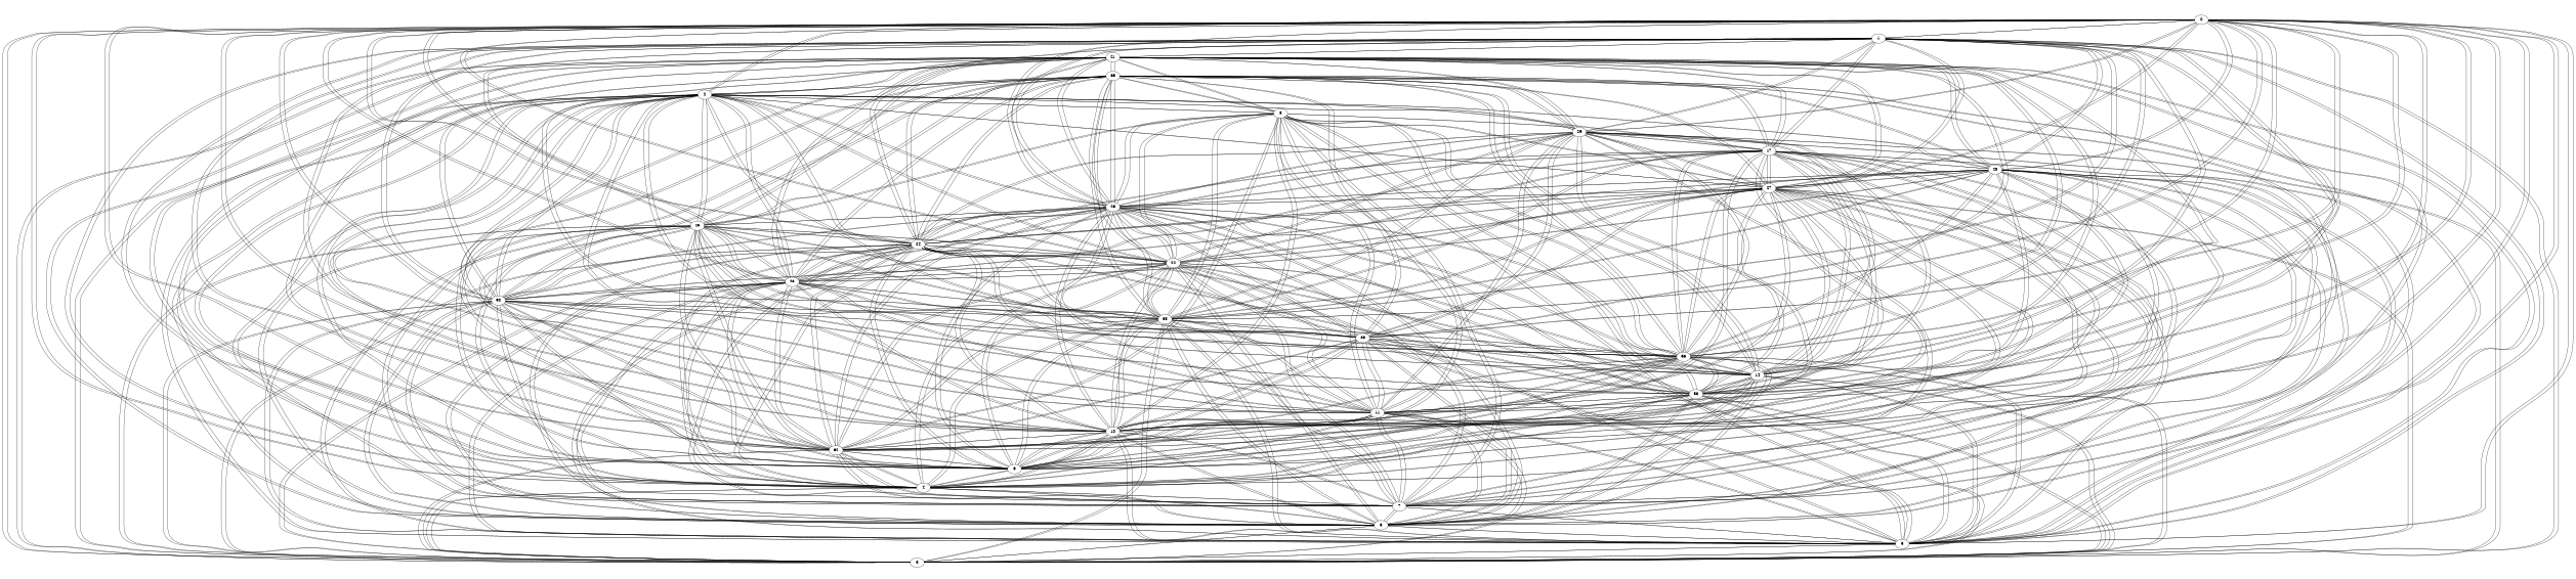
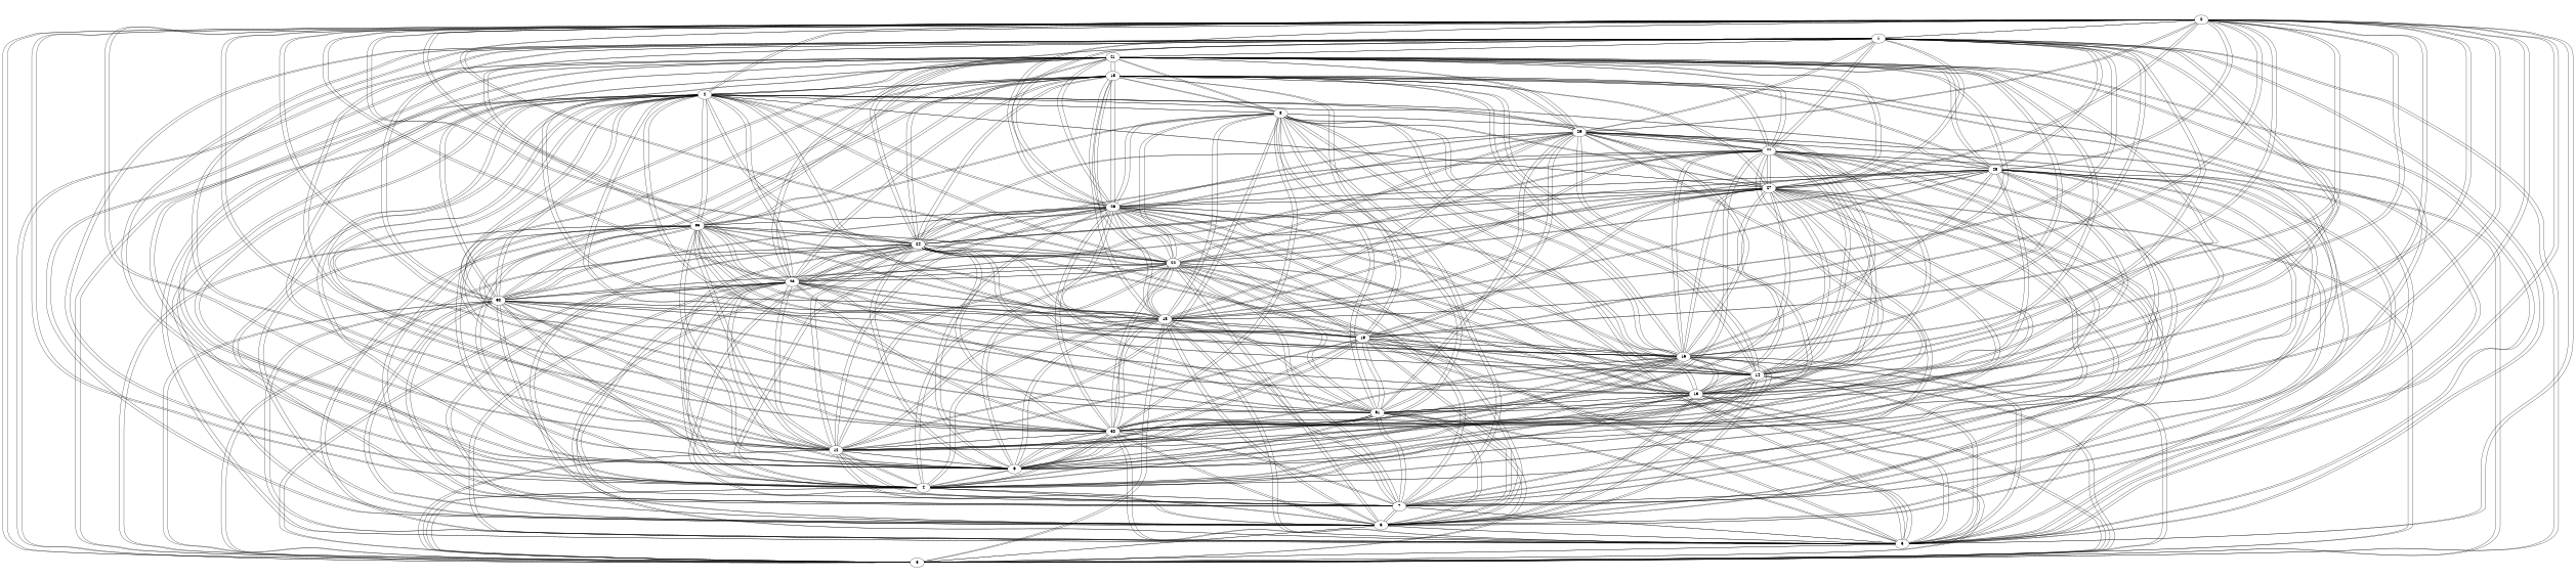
  graph {
    0
    1
    2
    3
    4
    5
    6
    7
    9
-   10
-   11
-   12 [label=62]
-   13 [label=53]
+   10 [label=30]
+   11 [label=91]
+   12
+   13
    14
-   16 [label=96]
-   18 [label=38]
-   19 [label=89]
+   16
+   18
+   19
    n18 [label=90]
    22
    23
    24
-   25
+   25 [label=95]
    26
    27
    28
    29
-   17
+   17 [label=77]
    21
    8
-   15 [label=65]
+   15
    0 -- 1
    0 -- 2
    0 -- 3
    0 -- 4
    0 -- 5
    0 -- 6
    0 -- 7
    0 -- 9
    0 -- 10
    0 -- 11
    0 -- 12
    0 -- 13
    0 -- 14
    0 -- 16
    0 -- 18
    0 -- 19
    0 -- n18
    0 -- 22
    0 -- 23
    0 -- 24
    0 -- 25
    0 -- 26
    0 -- 27
    0 -- 28
    0 -- 29
    1 -- 0
    1 -- 3
    1 -- 4
    1 -- 5
    1 -- 9
    1 -- 10
    1 -- 11
    1 -- 12
    1 -- 13
    1 -- 14
    1 -- 16
    1 -- 18
    1 -- n18
    1 -- 23
    1 -- 24
    1 -- 26
    1 -- 27
    1 -- 28
    1 -- 29
    1 -- 17
    1 -- 21
    2 -- 0
    2 -- 3
    2 -- 4
    2 -- 5
    2 -- 6
    2 -- 7
    2 -- 9
    2 -- 10
    2 -- 11
    2 -- 12
    2 -- 13
    2 -- 14
    2 -- 19
    2 -- n18
    2 -- 22
    2 -- 23
    2 -- 24
    2 -- 25
    2 -- 26
    2 -- 27
    2 -- 28
    2 -- 29
    2 -- 17
    2 -- 21
    2 -- 8
    2 -- 15
    3 -- 0
    3 -- 1
    3 -- 2
    3 -- 4
    3 -- 5
    3 -- 6
    3 -- 11
    3 -- 12
    3 -- 13
    3 -- 14
    3 -- 16
    3 -- 18
    3 -- n18
    3 -- 23
    3 -- 24
    3 -- 25
    3 -- 26
    3 -- 27
    3 -- 29
    3 -- 21
    4 -- 0
    4 -- 1
    4 -- 2
    4 -- 3
    4 -- 6
    4 -- 7
    4 -- 9
    4 -- 10
    4 -- 11
    4 -- 12
    4 -- 13
    4 -- 14
    4 -- 16
    4 -- 18
    4 -- n18
    4 -- 22
    4 -- 23
    4 -- 24
    4 -- 25
    4 -- 26
    4 -- 28
    4 -- 29
    4 -- 17
    4 -- 21
    5 -- 0
    5 -- 1
    5 -- 2
    5 -- 3
    5 -- 6
    5 -- 7
    5 -- 10
    5 -- 11
    5 -- 13
    5 -- 14
    5 -- 16
    5 -- 18
    5 -- 19
    5 -- n18
    5 -- 22
    5 -- 23
    5 -- 24
    5 -- 25
    5 -- 27
    5 -- 28
    5 -- 29
    5 -- 17
    5 -- 21
    5 -- 8
    5 -- 15
    6 -- 0
    6 -- 2
    6 -- 3
    6 -- 4
    6 -- 5
    6 -- 7
    6 -- 10
    6 -- 11
    6 -- 12
    6 -- 13
    6 -- 14
    6 -- 16
    6 -- 18
    6 -- 19
    6 -- n18
    6 -- 22
    6 -- 23
    6 -- 24
    6 -- 25
    6 -- 26
    6 -- 27
    6 -- 28
    6 -- 17
    6 -- 21
    7 -- 0
    7 -- 2
    7 -- 4
    7 -- 5
    7 -- 6
    7 -- 10
    7 -- 11
    7 -- 12
    7 -- 14
    7 -- 18
    7 -- n18
    7 -- 22
    7 -- 23
    7 -- 24
    7 -- 25
    7 -- 26
    7 -- 27
    7 -- 28
    7 -- 17
    7 -- 21
    7 -- 8
    7 -- 15
    9 -- 0
    9 -- 1
    9 -- 2
    9 -- 4
    9 -- 10
    9 -- 11
    9 -- 12
    9 -- 13
    9 -- 14
    9 -- 16
    9 -- 18
    9 -- 19
    9 -- n18
    9 -- 22
    9 -- 23
    9 -- 24
    9 -- 25
    9 -- 26
    9 -- 27
    9 -- 28
    9 -- 17
    9 -- 21
    9 -- 8
    9 -- 15
    10 -- 0
    10 -- 1
    10 -- 2
    10 -- 4
    10 -- 5
    10 -- 6
    10 -- 7
    10 -- 9
    10 -- 11
    10 -- 12
    10 -- 13
    10 -- 16
    10 -- 18
    10 -- 19
    10 -- n18
    10 -- 22
    10 -- 23
    10 -- 24
    10 -- 26
    10 -- 27
    10 -- 28
    10 -- 17
    10 -- 8
    10 -- 15
    11 -- 0
    11 -- 1
    11 -- 2
    11 -- 3
    11 -- 4
    11 -- 5
    11 -- 6
    11 -- 7
    11 -- 9
    11 -- 10
    11 -- 13
    11 -- 16
    11 -- 18
    11 -- 19
    11 -- n18
    11 -- 22
    11 -- 23
    11 -- 24
    11 -- 25
    11 -- 26
    11 -- 27
    11 -- 29
    11 -- 8
    12 -- 0
    12 -- 1
    12 -- 2
    12 -- 3
    12 -- 4
    12 -- 6
    12 -- 7
    12 -- 9
    12 -- 10
    12 -- 16
    12 -- 18
    12 -- 19
    12 -- n18
    12 -- 22
    12 -- 23
    12 -- 24
    12 -- 25
    12 -- 26
    12 -- 27
    12 -- 28
    12 -- 29
    12 -- 17
    12 -- 21
    12 -- 8
    12 -- 15
    13 -- 0
    13 -- 1
    13 -- 2
    13 -- 3
    13 -- 4
    13 -- 5
    13 -- 6
    13 -- 9
    13 -- 10
    13 -- 11
    13 -- 14
    13 -- 16
    13 -- 19
    13 -- n18
    13 -- 22
    13 -- 24
    13 -- 26
    13 -- 27
    13 -- 28
    13 -- 29
    13 -- 17
    13 -- 21
    13 -- 8
    14 -- 0
    14 -- 1
    14 -- 2
    14 -- 3
    14 -- 4
    14 -- 5
    14 -- 6
    14 -- 7
    14 -- 9
    14 -- 13
    14 -- 16
    14 -- 19
    14 -- 22
    14 -- 24
    14 -- 25
    14 -- 26
    14 -- 27
    14 -- 29
    14 -- 17
    14 -- 21
    14 -- 8
    14 -- 15
    16 -- 0
    16 -- 1
    16 -- 3
    16 -- 4
    16 -- 5
    16 -- 6
    16 -- 9
    16 -- 10
    16 -- 11
    16 -- 12
    16 -- 13
    16 -- 14
    16 -- 18
    16 -- 19
    16 -- n18
    16 -- 23
    16 -- 25
    16 -- 26
    16 -- 27
    16 -- 28
    16 -- 29
    16 -- 17
    16 -- 21
    16 -- 8
    16 -- 15
    18 -- 0
    18 -- 1
    18 -- 3
    18 -- 4
    18 -- 5
    18 -- 6
    18 -- 7
    18 -- 9
    18 -- 10
    18 -- 11
    18 -- 12
    18 -- 16
    18 -- 19
    18 -- n18
    18 -- 22
    18 -- 23
    18 -- 24
    18 -- 25
    18 -- 26
    18 -- 27
    18 -- 28
    18 -- 29
    18 -- 17
    18 -- 21
    18 -- 8
    18 -- 15
    19 -- 0
    19 -- 2
    19 -- 5
    19 -- 6
    19 -- 9
    19 -- 10
    19 -- 11
    19 -- 12
    19 -- 13
    19 -- 14
    19 -- 16
    19 -- 18
    19 -- 23
    19 -- 24
    19 -- 25
    19 -- 26
    19 -- 27
    19 -- 29
    19 -- 21
    19 -- 15
    n18 -- 0
    n18 -- 1
    n18 -- 2
    n18 -- 3
    n18 -- 4
    n18 -- 5
    n18 -- 6
    n18 -- 7
    n18 -- 9
    n18 -- 10
    n18 -- 11
    n18 -- 12
    n18 -- 13
    n18 -- 16
    n18 -- 18
    n18 -- 22
    n18 -- 23
    n18 -- 24
    n18 -- 25
    n18 -- 26
    n18 -- 21
    n18 -- 15
    22 -- 0
    22 -- 2
    22 -- 4
    22 -- 5
    22 -- 6
    22 -- 7
    22 -- 9
    22 -- 10
    22 -- 11
    22 -- 12
    22 -- 13
    22 -- 14
    22 -- 18
    22 -- n18
    22 -- 23
    22 -- 24
    22 -- 25
    22 -- 26
    22 -- 27
    22 -- 28
    22 -- 29
    22 -- 17
    22 -- 8
    22 -- 15
    23 -- 0
    23 -- 1
    23 -- 2
    23 -- 3
    23 -- 4
    23 -- 5
    23 -- 6
    23 -- 7
    23 -- 9
    23 -- 10
    23 -- 11
    23 -- 12
    23 -- 16
    23 -- 18
    23 -- 19
    23 -- n18
    23 -- 22
    23 -- 25
    23 -- 26
    23 -- 27
    23 -- 28
    23 -- 29
    23 -- 17
    23 -- 21
    23 -- 15
    24 -- 0
    24 -- 1
    24 -- 2
    24 -- 3
    24 -- 4
    24 -- 5
    24 -- 6
    24 -- 7
    24 -- 9
    24 -- 10
    24 -- 11
    24 -- 12
    24 -- 13
    24 -- 14
    24 -- 18
    24 -- 19
    24 -- n18
    24 -- 22
    24 -- 25
    24 -- 26
    24 -- 27
    24 -- 28
    24 -- 29
    24 -- 17
    24 -- 21
    24 -- 15
    25 -- 0
    25 -- 2
    25 -- 3
    25 -- 4
    25 -- 5
    25 -- 6
    25 -- 7
    25 -- 9
    25 -- 11
    25 -- 12
    25 -- 14
    25 -- 16
    25 -- 18
    25 -- 19
    25 -- n18
    25 -- 22
    25 -- 23
    25 -- 24
    25 -- 26
    25 -- 21
    25 -- 8
    25 -- 15
    26 -- 0
    26 -- 1
    26 -- 2
    26 -- 3
    26 -- 4
    26 -- 6
    26 -- 7
    26 -- 9
    26 -- 10
    26 -- 11
    26 -- 12
    26 -- 13
    26 -- 14
    26 -- 16
    26 -- 18
    26 -- 19
    26 -- n18
    26 -- 22
    26 -- 23
    26 -- 24
    26 -- 25
    26 -- 27
    26 -- 28
    26 -- 29
    26 -- 17
    26 -- 21
    26 -- 8
    26 -- 15
    27 -- 0
    27 -- 1
    27 -- 2
    27 -- 3
    27 -- 5
    27 -- 6
    27 -- 7
    27 -- 9
    27 -- 10
    27 -- 11
    27 -- 12
    27 -- 13
    27 -- 14
    27 -- 16
    27 -- 18
    27 -- 19
    27 -- 22
    27 -- 23
    27 -- 24
    27 -- 26
    27 -- 28
    27 -- 29
    27 -- 17
    27 -- 21
    27 -- 8
    27 -- 15
    28 -- 0
    28 -- 1
    28 -- 2
    28 -- 4
    28 -- 5
    28 -- 6
    28 -- 7
    28 -- 9
    28 -- 10
    28 -- 12
    28 -- 13
    28 -- 16
    28 -- 18
    28 -- 22
    28 -- 23
    28 -- 24
    28 -- 26
    28 -- 27
    28 -- 17
    28 -- 21
    28 -- 15
    29 -- 0
    29 -- 1
    29 -- 2
    29 -- 3
    29 -- 4
    29 -- 5
    29 -- 11
    29 -- 12
    29 -- 13
    29 -- 14
    29 -- 16
    29 -- 18
    29 -- 19
    29 -- 22
    29 -- 23
    29 -- 24
    29 -- 26
    29 -- 27
    29 -- 17
    29 -- 21
    29 -- 8
    29 -- 15
    17 -- 1
    17 -- 2
    17 -- 4
    17 -- 5
    17 -- 6
    17 -- 7
    17 -- 9
    17 -- 10
    17 -- 12
    17 -- 13
    17 -- 14
    17 -- 16
    17 -- 18
    17 -- 22
    17 -- 23
    17 -- 24
    17 -- 26
    17 -- 27
    17 -- 28
    17 -- 29
    17 -- 21
    17 -- 15
    21 -- 1
    21 -- 2
    21 -- 3
    21 -- 4
    21 -- 5
    21 -- 6
    21 -- 7
    21 -- 9
    21 -- 12
    21 -- 13
    21 -- 14
    21 -- 16
    21 -- 18
    21 -- 19
    21 -- n18
    21 -- 23
    21 -- 24
    21 -- 25
    21 -- 26
    21 -- 27
    21 -- 28
    21 -- 29
    21 -- 17
    21 -- 8
    21 -- 15
    8 -- 2
    8 -- 5
    8 -- 7
    8 -- 9
    8 -- 10
    8 -- 11
    8 -- 12
    8 -- 13
    8 -- 14
    8 -- 16
    8 -- 18
    8 -- 22
    8 -- 25
    8 -- 26
    8 -- 27
    8 -- 29
    8 -- 21
    8 -- 15
    15 -- 2
    15 -- 5
    15 -- 7
    15 -- 9
    15 -- 10
    15 -- 12
    15 -- 14
    15 -- 16
    15 -- 18
    15 -- 19
    15 -- n18
    15 -- 22
    15 -- 23
    15 -- 24
    15 -- 25
    15 -- 26
    15 -- 27
    15 -- 28
    15 -- 29
    15 -- 17
    15 -- 21
    15 -- 8
  }
